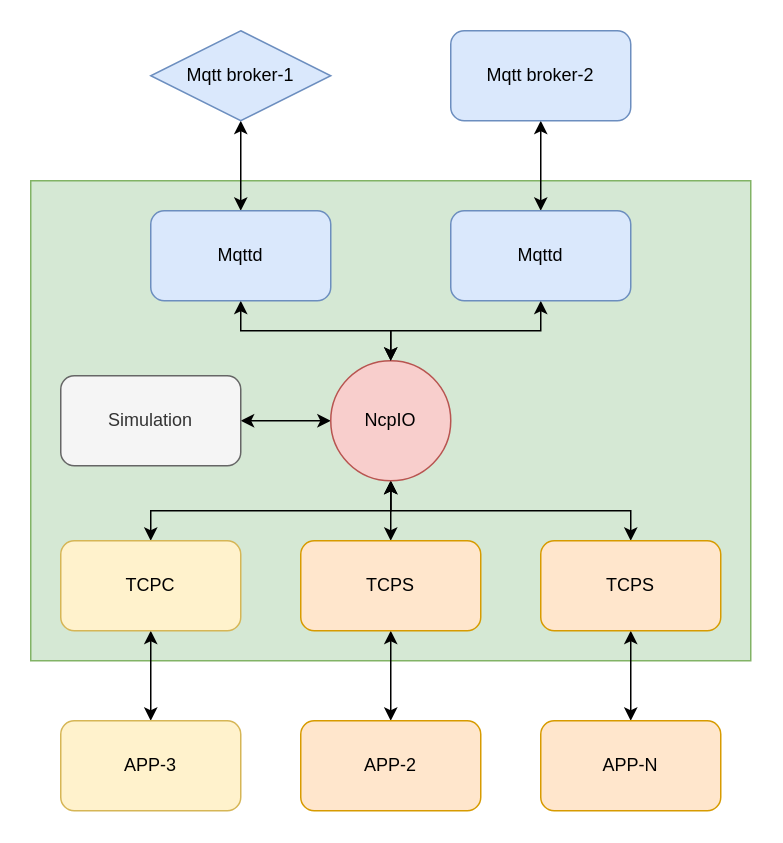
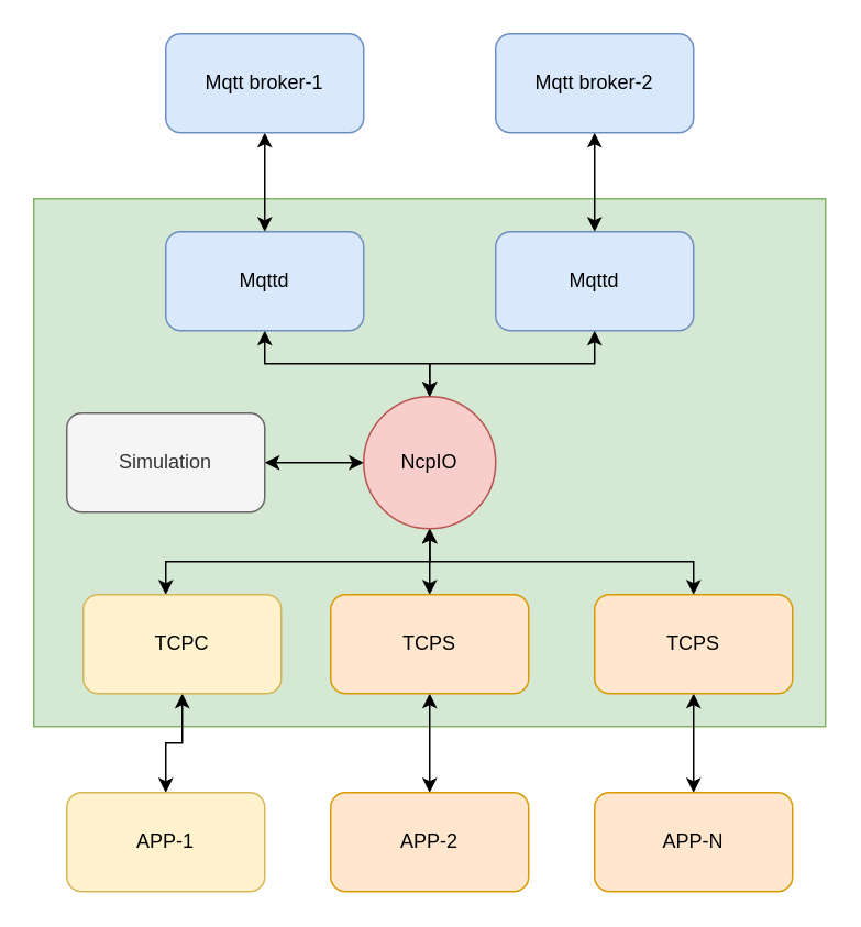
  <mxCell id="0" />
  <mxCell id="1" parent="0" />
  <mxCell id="2" value="" style="rounded=0;whiteSpace=wrap;html=1;sketch=0;fillColor=#d5e8d4;strokeColor=#82b366;" vertex="1" parent="1"><mxGeometry x="20" y="120" width="480" height="320" as="geometry" /></mxCell>
  <mxCell id="3" value="" style="edgeStyle=orthogonalEdgeStyle;rounded=0;orthogonalLoop=1;jettySize=auto;html=1;startArrow=classic;startFill=1;" edge="1" parent="1" source="5" target="17"><mxGeometry relative="1" as="geometry" /></mxCell>
  <mxCell id="4" value="" style="edgeStyle=orthogonalEdgeStyle;rounded=0;orthogonalLoop=1;jettySize=auto;html=1;startArrow=classic;startFill=1;entryX=0.5;entryY=1;entryDx=0;entryDy=0;" edge="1" parent="1" source="5" target="14"><mxGeometry relative="1" as="geometry"><Array as="points"><mxPoint x="420" y="340" /><mxPoint x="260" y="340" /></Array></mxGeometry></mxCell>
  <mxCell id="5" value="TCPS" style="rounded=1;whiteSpace=wrap;html=1;fillColor=#ffe6cc;strokeColor=#d79b00;" vertex="1" parent="1"><mxGeometry x="360" y="360" width="120" height="60" as="geometry" /></mxCell>
  <mxCell id="6" value="" style="edgeStyle=orthogonalEdgeStyle;rounded=0;orthogonalLoop=1;jettySize=auto;html=1;startArrow=classic;startFill=1;" edge="1" parent="1" source="7" target="14"><mxGeometry relative="1" as="geometry" /></mxCell>
  <mxCell id="7" value="Simulation" style="rounded=1;whiteSpace=wrap;html=1;fillColor=#f5f5f5;strokeColor=#666666;fontColor=#333333;" vertex="1" parent="1"><mxGeometry x="40" y="250" width="120" height="60" as="geometry" /></mxCell>
  <mxCell id="8" value="" style="edgeStyle=orthogonalEdgeStyle;rounded=0;orthogonalLoop=1;jettySize=auto;html=1;startArrow=classic;startFill=1;" edge="1" parent="1" source="10" target="15"><mxGeometry relative="1" as="geometry" /></mxCell>
  <mxCell id="9" value="" style="edgeStyle=orthogonalEdgeStyle;rounded=0;orthogonalLoop=1;jettySize=auto;html=1;startArrow=classic;startFill=1;entryX=0.5;entryY=1;entryDx=0;entryDy=0;" edge="1" parent="1" source="10" target="14"><mxGeometry relative="1" as="geometry"><Array as="points"><mxPoint x="100" y="340" /><mxPoint x="260" y="340" /></Array></mxGeometry></mxCell>
- <mxCell id="10" value="TCPC" style="rounded=1;whiteSpace=wrap;html=1;fillColor=#fff2cc;strokeColor=#d6b656;" vertex="1" parent="1"><mxGeometry x="40" y="360" width="120" height="60" as="geometry" /></mxCell>
+ <mxCell id="10" value="TCPC" style="rounded=1;whiteSpace=wrap;html=1;fillColor=#fff2cc;strokeColor=#d6b656;" vertex="1" parent="1"><mxGeometry x="50" y="360" width="120" height="60" as="geometry" /></mxCell>
  <mxCell id="11" value="" style="edgeStyle=orthogonalEdgeStyle;rounded=0;orthogonalLoop=1;jettySize=auto;html=1;startArrow=classic;startFill=1;" edge="1" parent="1" source="13" target="16"><mxGeometry relative="1" as="geometry" /></mxCell>
  <mxCell id="12" value="" style="edgeStyle=orthogonalEdgeStyle;rounded=0;orthogonalLoop=1;jettySize=auto;html=1;startArrow=classic;startFill=1;" edge="1" parent="1" source="13" target="14"><mxGeometry relative="1" as="geometry" /></mxCell>
  <mxCell id="13" value="TCPS" style="rounded=1;whiteSpace=wrap;html=1;fillColor=#ffe6cc;strokeColor=#d79b00;" vertex="1" parent="1"><mxGeometry x="200" y="360" width="120" height="60" as="geometry" /></mxCell>
  <mxCell id="14" value="NcpIO" style="ellipse;whiteSpace=wrap;html=1;aspect=fixed;sketch=0;fillColor=#f8cecc;strokeColor=#b85450;" vertex="1" parent="1"><mxGeometry x="220" y="240" width="80" height="80" as="geometry" /></mxCell>
- <mxCell id="15" value="APP-3" style="rounded=1;whiteSpace=wrap;html=1;sketch=0;fillColor=#fff2cc;strokeColor=#d6b656;" vertex="1" parent="1"><mxGeometry x="40" y="480" width="120" height="60" as="geometry" /></mxCell>
+ <mxCell id="15" value="APP-1" style="rounded=1;whiteSpace=wrap;html=1;sketch=0;fillColor=#fff2cc;strokeColor=#d6b656;" vertex="1" parent="1"><mxGeometry x="40" y="480" width="120" height="60" as="geometry" /></mxCell>
  <mxCell id="16" value="APP-2" style="rounded=1;whiteSpace=wrap;html=1;sketch=0;fillColor=#ffe6cc;strokeColor=#d79b00;" vertex="1" parent="1"><mxGeometry x="200" y="480" width="120" height="60" as="geometry" /></mxCell>
  <mxCell id="17" value="APP-N" style="rounded=1;whiteSpace=wrap;html=1;sketch=0;fillColor=#ffe6cc;strokeColor=#d79b00;" vertex="1" parent="1"><mxGeometry x="360" y="480" width="120" height="60" as="geometry" /></mxCell>
  <mxCell id="18" value="" style="edgeStyle=orthogonalEdgeStyle;rounded=0;orthogonalLoop=1;jettySize=auto;html=1;startArrow=classic;startFill=1;" edge="1" parent="1" source="20" target="25"><mxGeometry relative="1" as="geometry" /></mxCell>
  <mxCell id="19" value="" style="edgeStyle=orthogonalEdgeStyle;rounded=0;orthogonalLoop=1;jettySize=auto;html=1;startArrow=classic;startFill=1;entryX=0.5;entryY=0;entryDx=0;entryDy=0;" edge="1" parent="1" source="20" target="14"><mxGeometry relative="1" as="geometry" /></mxCell>
  <mxCell id="20" value="Mqttd" style="rounded=1;whiteSpace=wrap;html=1;fillColor=#dae8fc;strokeColor=#6c8ebf;" vertex="1" parent="1"><mxGeometry x="300" y="140" width="120" height="60" as="geometry" /></mxCell>
  <mxCell id="21" value="" style="edgeStyle=orthogonalEdgeStyle;rounded=0;orthogonalLoop=1;jettySize=auto;html=1;startArrow=classic;startFill=1;" edge="1" parent="1" source="23" target="24"><mxGeometry relative="1" as="geometry" /></mxCell>
  <mxCell id="22" value="" style="edgeStyle=orthogonalEdgeStyle;rounded=0;orthogonalLoop=1;jettySize=auto;html=1;startArrow=classic;startFill=1;entryX=0.5;entryY=0;entryDx=0;entryDy=0;" edge="1" parent="1" source="23" target="14"><mxGeometry relative="1" as="geometry" /></mxCell>
  <mxCell id="23" value="Mqttd" style="rounded=1;whiteSpace=wrap;html=1;fillColor=#dae8fc;strokeColor=#6c8ebf;" vertex="1" parent="1"><mxGeometry x="100" y="140" width="120" height="60" as="geometry" /></mxCell>
- <mxCell id="24" value="Mqtt broker-1" style="rhombus;whiteSpace=wrap;html=1;sketch=0;fillColor=#dae8fc;strokeColor=#6c8ebf;" vertex="1" parent="1"><mxGeometry x="100" y="20" width="120" height="60" as="geometry" /></mxCell>
+ <mxCell id="24" value="Mqtt broker-1" style="rounded=1;whiteSpace=wrap;html=1;sketch=0;fillColor=#dae8fc;strokeColor=#6c8ebf;" vertex="1" parent="1"><mxGeometry x="100" y="20" width="120" height="60" as="geometry" /></mxCell>
  <mxCell id="25" value="Mqtt broker-2" style="rounded=1;whiteSpace=wrap;html=1;sketch=0;fillColor=#dae8fc;strokeColor=#6c8ebf;" vertex="1" parent="1"><mxGeometry x="300" y="20" width="120" height="60" as="geometry" /></mxCell>
